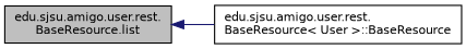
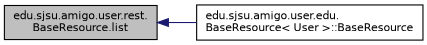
  digraph {
    rankdir=LR
    fontname="DejaVu Sans"
    node [color=black fontname="DejaVu Sans" fontsize=10 shape=record style=filled]
    n1 [fillcolor=grey75 fontcolor=black height=0.2 label="edu.sjsu.amigo.user.rest.\lBaseResource.list" width=0.4]
-   n2 [fillcolor=white height=0.2 label="edu.sjsu.amigo.user.rest.\lBaseResource\< User \>::BaseResource" width=0.4]
+   n2 [fillcolor=white height=0.2 label="edu.sjsu.amigo.user.edu.\lBaseResource\< User \>::BaseResource" width=0.4]
    n1 -> n2 [color=midnightblue dir=back fontname="DejaVu Sans" fontsize=10 labelfontname=Helvetica labelfontsize=10 style=solid]
  }
